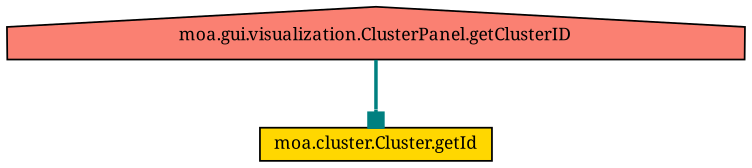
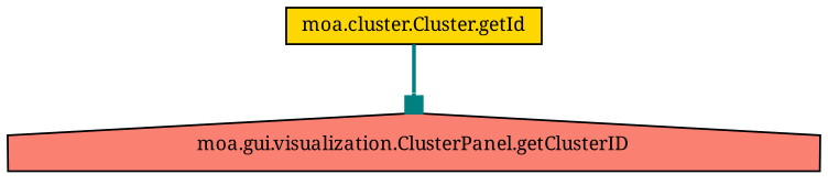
  digraph {
    rankdir=TB
    fontname="Noto Serif"
    node [color=black fontname="Noto Serif" fontsize=10 style=filled]
    n1 [fillcolor=salmon fontcolor=black height=0.2 label="moa.gui.visualization.ClusterPanel.getClusterID" shape=house width=0.4]
    n2 [fillcolor=gold height=0.2 label="moa.cluster.Cluster.getId" shape=box width=0.4]
-   n1 -> n2 [color=teal fontname="Noto Serif" fontsize=10 labelfontname=Helvetica labelfontsize=10 style=bold arrowhead=box]
+   n2 -> n1 [color=teal fontname="Noto Serif" fontsize=10 labelfontname=Helvetica labelfontsize=10 style=bold arrowhead=box]
  }
